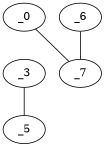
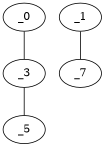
  graph {
    _0 [x=1.14234 y=2.14569]
    _3 [x=0.51 y=3]
    _5 [x=2.20314 y=1.57385]
-   _1 [x=2.5 y=0.5 label=_6]
+   _1 [x=2.5 y=0.5]
    n5 [label=_7 x=1.96963 y=0.118106]
-   _0 -- n5
+   _0 -- _3
    _3 -- _5
    _1 -- n5
  }
